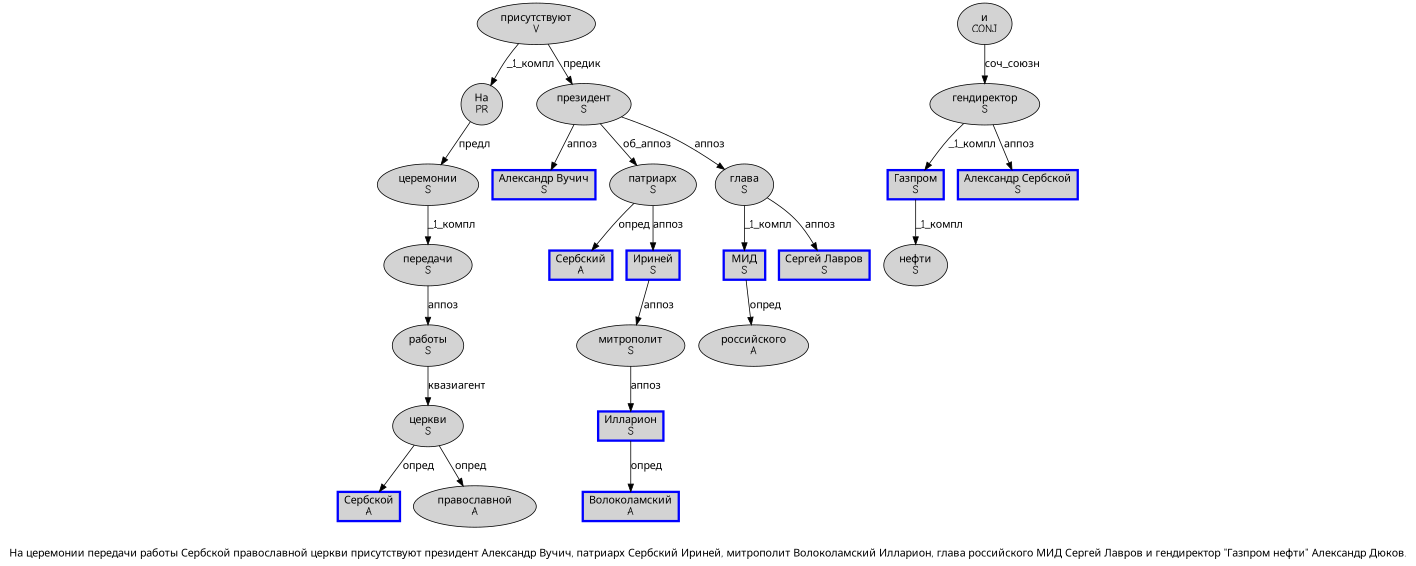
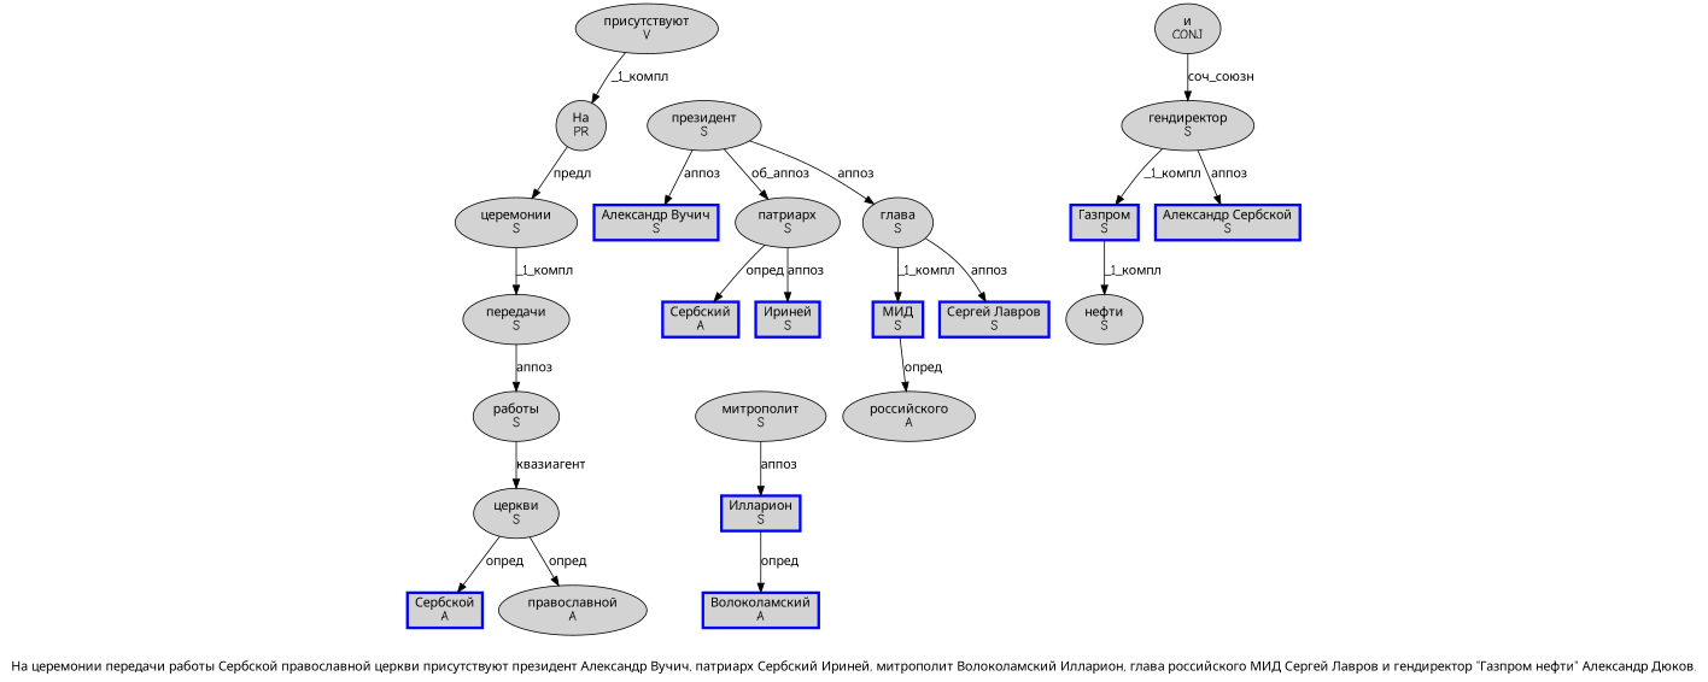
  digraph {
    fontname="Comic Neue"
    label="На церемонии передачи работы Сербской православной церкви присутствуют президент Александр Вучич, патриарх Сербский Ириней, митрополит Волоколамский Илларион, глава российского МИД Сергей Лавров и гендиректор \"Газпром нефти\" Александр Дюков."
    node [fillcolor=lightgray fontname="Comic Neue" penwidth=1 shape=ellipse style=filled]
    edge [fontname="Comic Neue"]
    n1 [label="На\nPR"]
    n2 [label="церемонии\nS"]
    n3 [label="передачи\nS"]
    n4 [label="работы\nS"]
    n5 [label="церкви\nS"]
    n6 [color=blue label="Сербской\nA" penwidth=3 shape=box]
    n7 [label="православной\nA"]
    n8 [label="присутствуют\nV"]
    n9 [label="президент\nS"]
    n10 [color=blue label="Александр Вучич\nS" penwidth=3 shape=box]
    n11 [label="патриарх\nS"]
    n12 [label="глава\nS"]
    n13 [color=blue label="Сербский\nA" penwidth=3 shape=box]
    n14 [color=blue label="Ириней\nS" penwidth=3 shape=box]
    n15 [color=blue label="МИД\nS" penwidth=3 shape=box]
    n16 [color=blue label="Сергей Лавров\nS" penwidth=3 shape=box]
    n17 [label="и\nCONJ"]
    n18 [label="гендиректор\nS"]
    n19 [label="митрополит\nS"]
    n20 [color=blue label="Илларион\nS" penwidth=3 shape=box]
    n21 [color=blue label="Волоколамский\nA" penwidth=3 shape=box]
    n22 [label="российского\nA"]
    n23 [color=blue label="Газпром\nS" penwidth=3 shape=box]
    n24 [color=blue label="Александр Сербской\nS" penwidth=3 shape=box]
    n25 [label="нефти\nS"]
    n1 -> n2 [label="предл"]
    n2 -> n3 [label="_1_компл"]
    n3 -> n4 [label="аппоз"]
    n4 -> n5 [label="квазиагент"]
    n5 -> n6 [label="опред"]
    n5 -> n7 [label="опред"]
    n8 -> n1 [label="_1_компл"]
-   n8 -> n9 [label="предик"]
    n9 -> n10 [label="аппоз"]
    n9 -> n11 [label="об_аппоз"]
    n9 -> n12 [label="аппоз"]
    n11 -> n13 [label="опред"]
    n11 -> n14 [label="аппоз"]
    n12 -> n15 [label="_1_компл"]
    n12 -> n16 [label="аппоз"]
-   n14 -> n19 [label="аппоз"]
    n15 -> n22 [label="опред"]
    n17 -> n18 [label="соч_союзн"]
    n18 -> n23 [label="_1_компл"]
    n18 -> n24 [label="аппоз"]
    n19 -> n20 [label="аппоз"]
    n20 -> n21 [label="опред"]
    n23 -> n25 [label="_1_компл"]
  }
